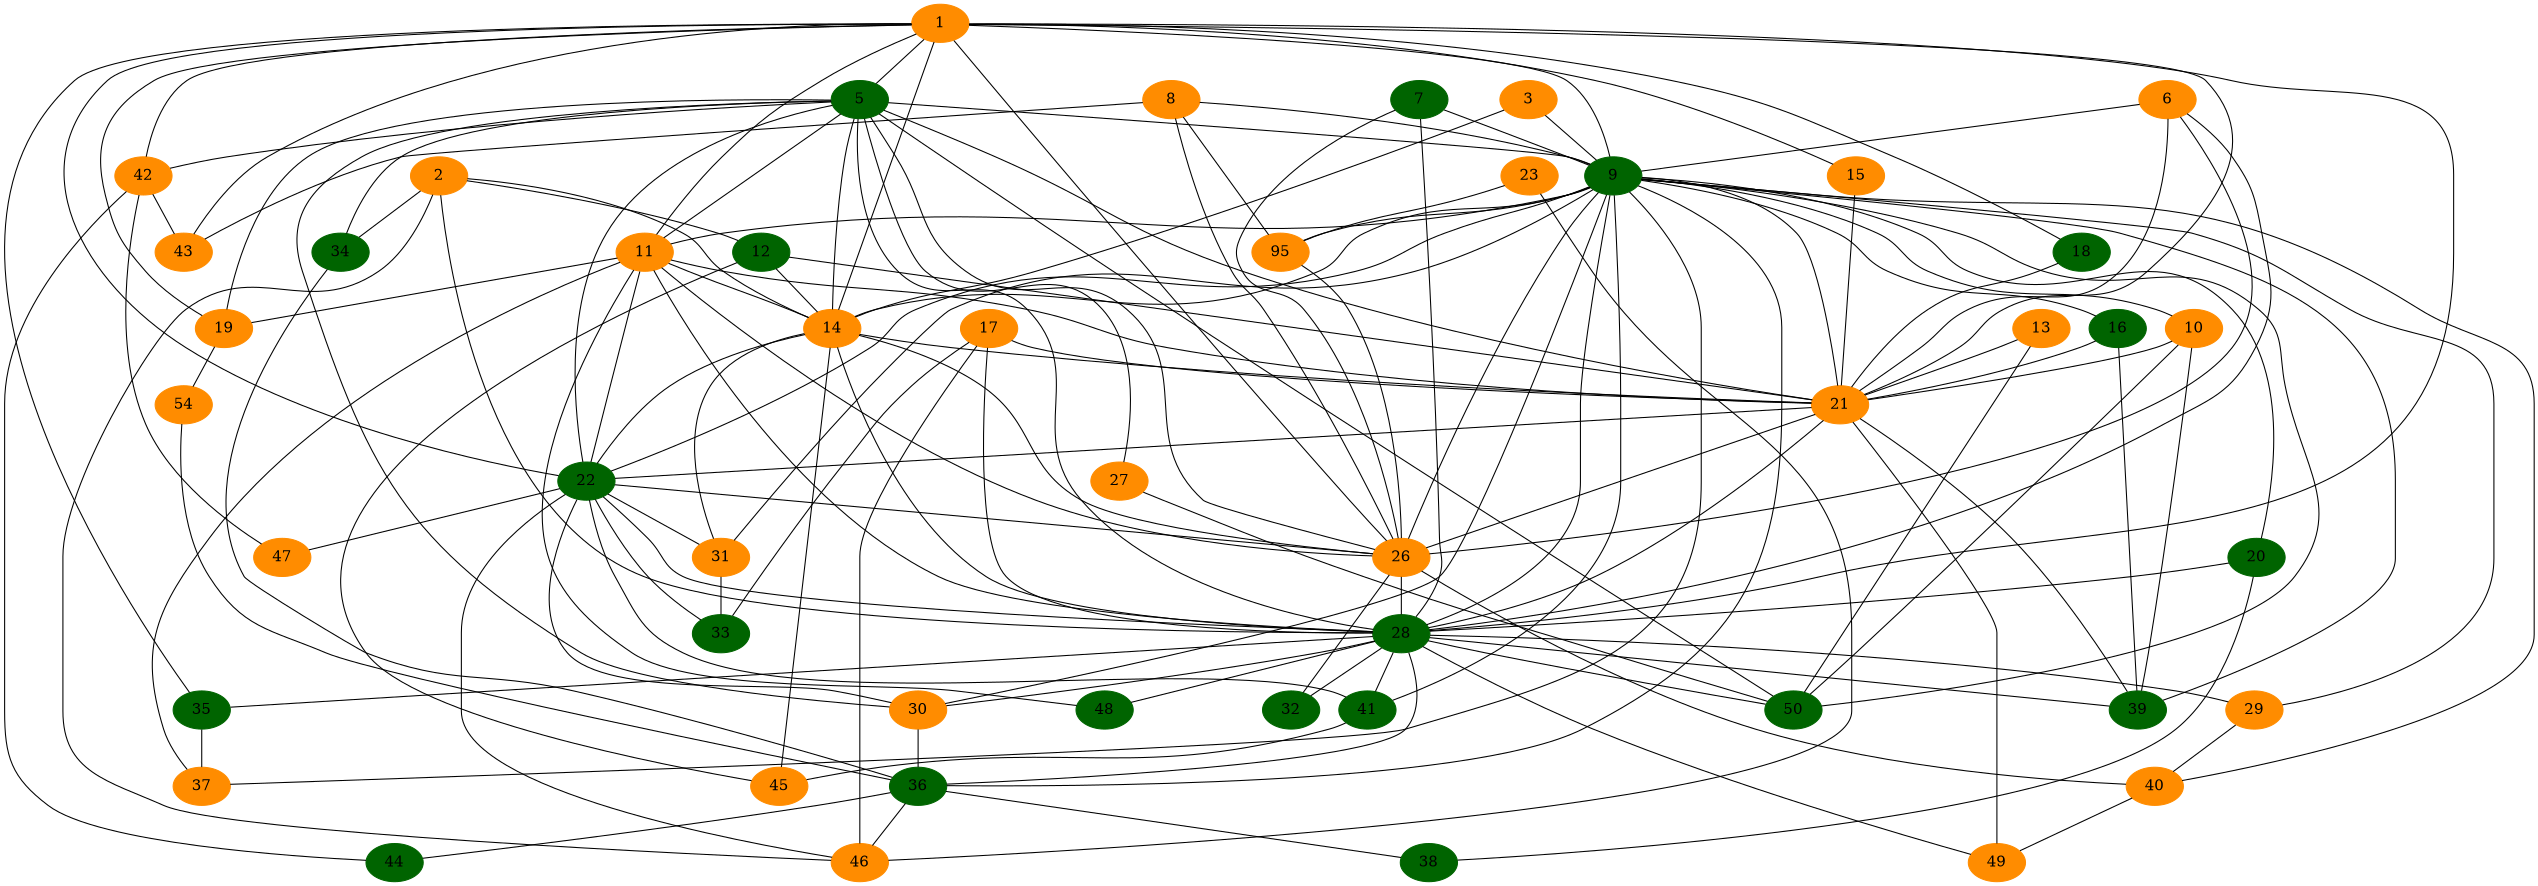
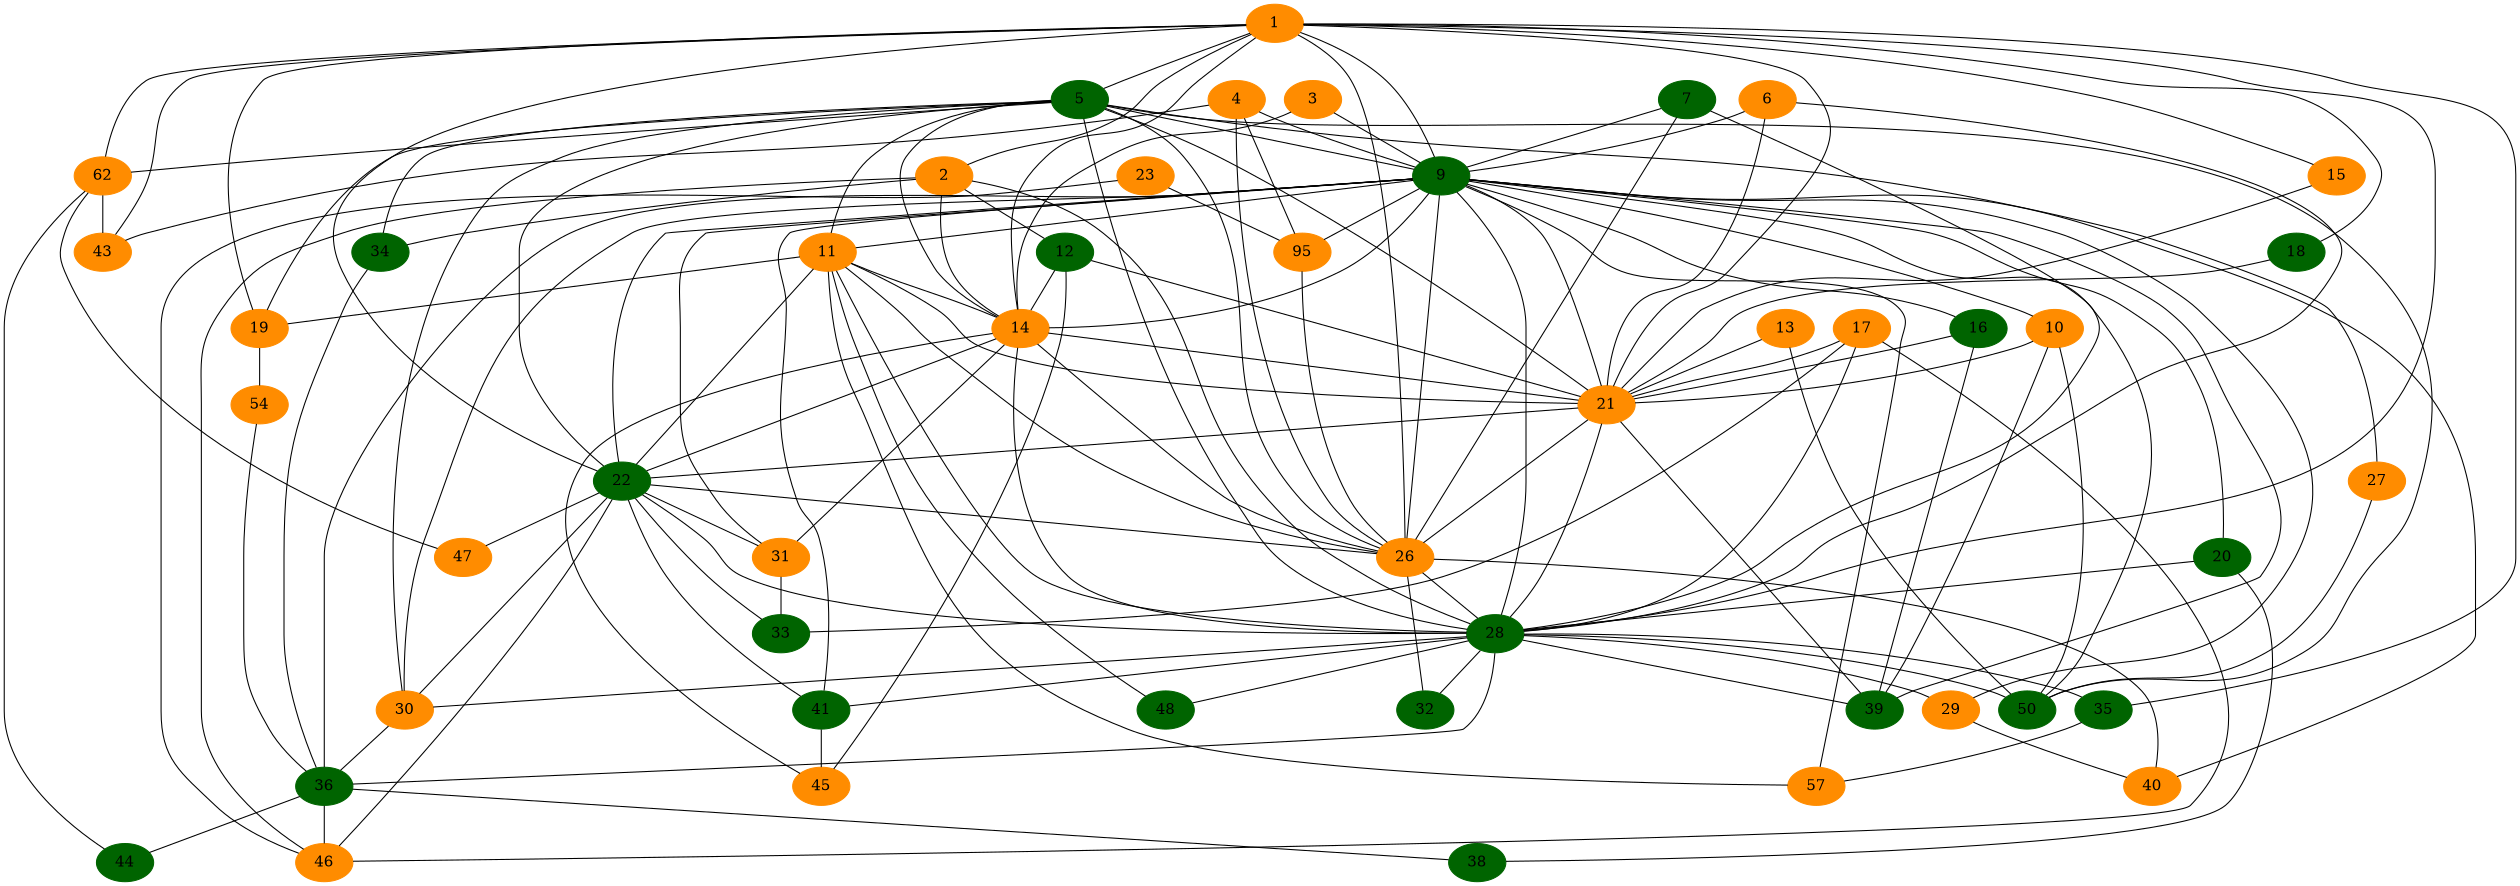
  graph {
    node [color=darkorange style=filled]
    edge [weight=1.0]
    5 [color=darkgreen]
    1
    9 [color=darkgreen]
    11
    14
    15
    18 [color=darkgreen]
    19
    21
    22 [color=darkgreen]
    26
    28 [color=darkgreen]
    35 [color=darkgreen]
-   42
+   42 [label=62]
    43
    34 [color=darkgreen]
    27
    30
    50 [color=darkgreen]
    31
    n21 [label=95]
    10
    16 [color=darkgreen]
    20 [color=darkgreen]
    29
    36 [color=darkgreen]
-   37
+   37 [label=57]
    39 [color=darkgreen]
    40
    41 [color=darkgreen]
    48 [color=darkgreen]
    45
    n33 [label=54]
-   49
    46
    47
    33 [color=darkgreen]
    32 [color=darkgreen]
    44 [color=darkgreen]
    2
    12 [color=darkgreen]
    3
    6
    7 [color=darkgreen]
-   8
+   8 [label=4]
    38 [color=darkgreen]
    13
    17
    23
    5 -- 9 [weight=2.0]
    5 -- 11
    5 -- 14
    5 -- 19
    5 -- 21
    5 -- 22
    5 -- 26
    5 -- 28 [weight=3.0]
    5 -- 42
    5 -- 34
    5 -- 27
    5 -- 30
    5 -- 50 [weight=2.0]
    1 -- 5 [weight=2.0]
    1 -- 9
-   1 -- 11
+   1 -- 2
    1 -- 14
    1 -- 15
    1 -- 18
    1 -- 19
    1 -- 21
    1 -- 22
    1 -- 26
    1 -- 28 [weight=3.0]
    1 -- 35
    1 -- 42 [weight=2.0]
    1 -- 43
    9 -- 11 [weight=2.0]
    9 -- 14
    9 -- 21 [weight=2.0]
    9 -- 22 [weight=2.0]
    9 -- 26 [weight=3.0]
    9 -- 28 [weight=3.0]
    9 -- 30
    9 -- 50
    9 -- 31
    9 -- n21
    9 -- 10
    9 -- 16
    9 -- 20
    9 -- 29 [weight=2.0]
    9 -- 36
    9 -- 37
    9 -- 39
    9 -- 40
    9 -- 41
    11 -- 14 [weight=2.0]
    11 -- 19
    11 -- 21
    11 -- 22
    11 -- 26 [weight=2.0]
    11 -- 28 [weight=2.0]
    11 -- 37
    11 -- 48
    14 -- 21
    14 -- 22
    14 -- 26
    14 -- 28 [weight=2.0]
    14 -- 31
    14 -- 45
    15 -- 21
    18 -- 21
    19 -- n33
    21 -- 22
    21 -- 26 [weight=2.0]
    21 -- 28 [weight=2.0]
    21 -- 39
-   21 -- 49
    22 -- 26
    22 -- 28 [weight=2.0]
    22 -- 30
    22 -- 31
    22 -- 41
    22 -- 46
    22 -- 47
    22 -- 33
    26 -- 28 [weight=2.0]
    26 -- 40
    26 -- 32
    28 -- 35
    28 -- 30
    28 -- 50
    28 -- 29 [weight=2.0]
    28 -- 36
    28 -- 39
    28 -- 41
    28 -- 48
-   28 -- 49
    28 -- 32
    35 -- 37
    42 -- 43
    42 -- 47
    42 -- 44
    34 -- 36
    27 -- 50
    30 -- 36
    31 -- 33
    n21 -- 26
    10 -- 21
    10 -- 50
    10 -- 39
    16 -- 21
    16 -- 39
    20 -- 28 [weight=2.0]
    20 -- 38
    29 -- 40
    36 -- 46
    36 -- 44
    36 -- 38
-   40 -- 49
    41 -- 45
    n33 -- 36
    2 -- 14
    2 -- 28 [weight=2.0]
    2 -- 34
    2 -- 46
    2 -- 12
    12 -- 14
    12 -- 21
    12 -- 45
    3 -- 9
    3 -- 14
    6 -- 9
    6 -- 21
-   6 -- 26
    6 -- 28
    7 -- 9
    7 -- 26
    7 -- 28
    8 -- 9
    8 -- 26
    8 -- 43
    8 -- n21
    13 -- 21
    13 -- 50
    17 -- 21
    17 -- 28
    17 -- 46
    17 -- 33
    23 -- n21
    23 -- 46
  }
